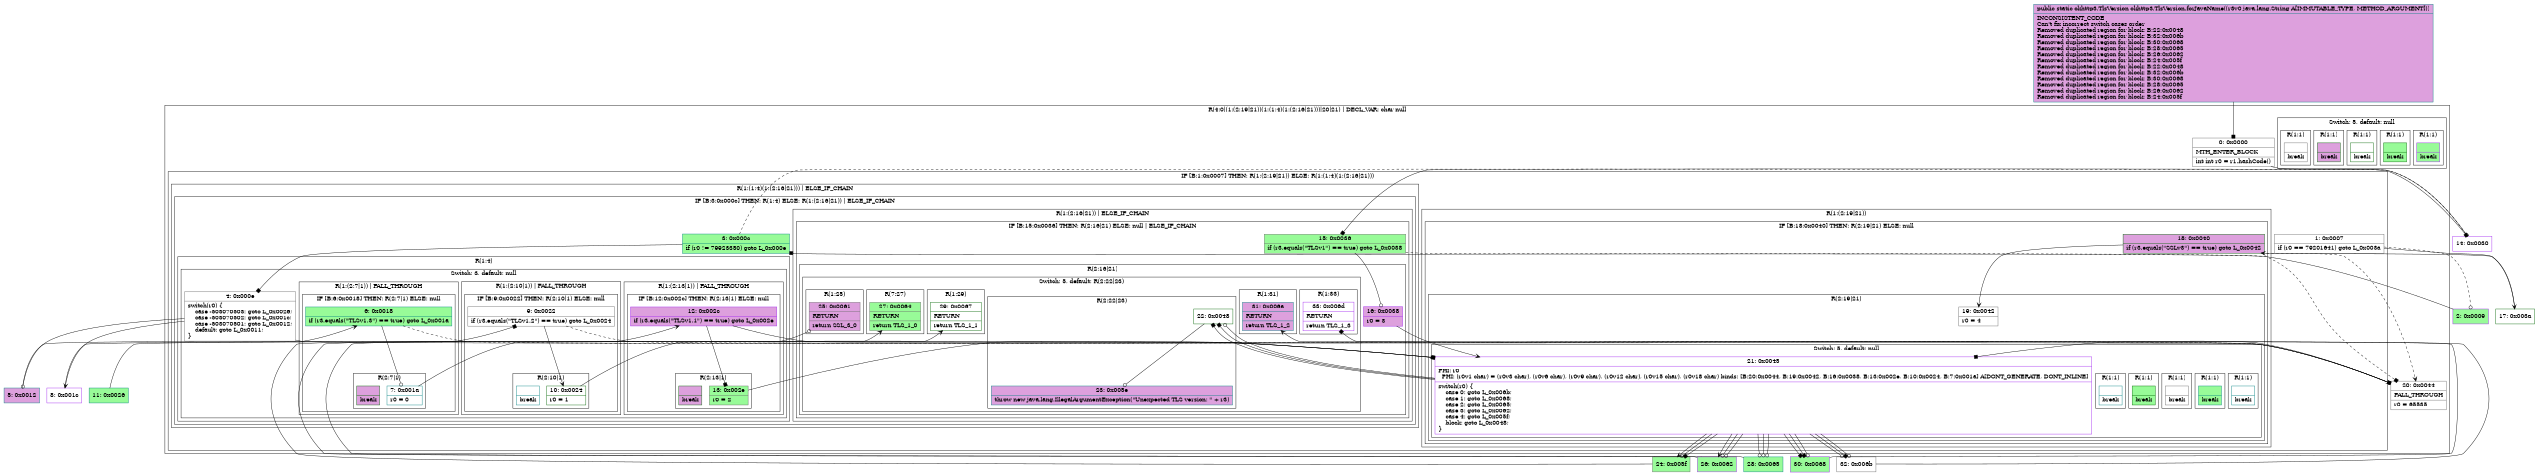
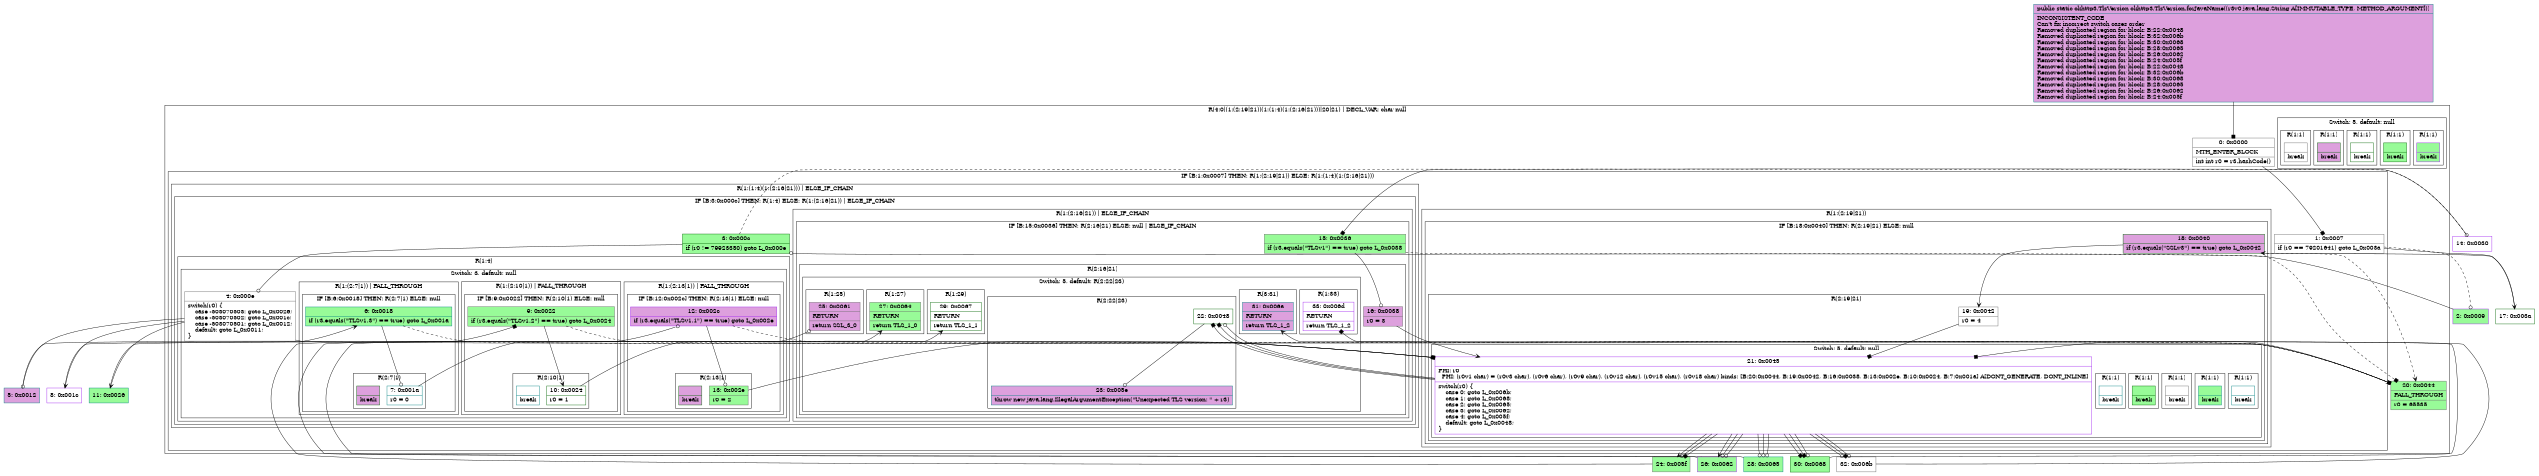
  digraph {
    node [color=gray40 fillcolor=white shape=record style=filled]
    edge [arrowhead=odot]
    n1 [color=teal label="{|break\l}"]
    n2 [color=teal fillcolor=palegreen label="{|break\l}"]
    n3 [label="{|break\l}"]
    n4 [color=darkgreen fillcolor=palegreen label="{|break\l}"]
    n5 [color=teal label="{|break\l}"]
-   n6 [color=purple label="{21\:\ 0x0045|PHI: r0 \l  PHI: (r0v1 char) = (r0v3 char), (r0v6 char), (r0v9 char), (r0v12 char), (r0v15 char), (r0v18 char) binds: [B:20:0x0044, B:19:0x0042, B:16:0x0038, B:13:0x002e, B:10:0x0024, B:7:0x001a] A[DONT_GENERATE, DONT_INLINE]\l|switch(r0) \{\l    case 0: goto L_0x006b;\l    case 1: goto L_0x0068;\l    case 2: goto L_0x0065;\l    case 3: goto L_0x0062;\l    case 4: goto L_0x005f;\l    block: goto L_0x0048;\l\}\l}"]
+   n6 [color=purple label="{21\:\ 0x0045|PHI: r0 \l  PHI: (r0v1 char) = (r0v3 char), (r0v6 char), (r0v9 char), (r0v12 char), (r0v15 char), (r0v18 char) binds: [B:20:0x0044, B:19:0x0042, B:16:0x0038, B:13:0x002e, B:10:0x0024, B:7:0x001a] A[DONT_GENERATE, DONT_INLINE]\l|switch(r0) \{\l    case 0: goto L_0x006b;\l    case 1: goto L_0x0068;\l    case 2: goto L_0x0065;\l    case 3: goto L_0x0062;\l    case 4: goto L_0x005f;\l    default: goto L_0x0048;\l\}\l}"]
    n7 [label="{19\:\ 0x0042|r0 = 4\l}"]
    n8 [color=darkgreen fillcolor=plum label="{18\:\ 0x0040|if (r3.equals(\"SSLv3\") == true) goto L_0x0042\l}"]
    n9 [fillcolor=palegreen label="{13\:\ 0x002e|r0 = 2\l}"]
    n10 [color=darkgreen fillcolor=plum label="{|break\l}"]
    n11 [color=purple fillcolor=plum label="{12\:\ 0x002c|if (r3.equals(\"TLSv1.1\") == true) goto L_0x002e\l}"]
    n12 [color=darkgreen label="{10\:\ 0x0024|r0 = 1\l}"]
    n13 [color=teal label="{|break\l}"]
-   n14 [label="{9\:\ 0x0022|if (r3.equals(\"TLSv1.2\") == true) goto L_0x0024\l}"]
+   n14 [fillcolor=palegreen label="{9\:\ 0x0022|if (r3.equals(\"TLSv1.2\") == true) goto L_0x0024\l}"]
    n15 [color=teal label="{7\:\ 0x001a|r0 = 0\l}"]
    n16 [color=darkgreen fillcolor=plum label="{|break\l}"]
    n17 [color=teal fillcolor=palegreen label="{6\:\ 0x0018|if (r3.equals(\"TLSv1.3\") == true) goto L_0x001a\l}"]
    n18 [label="{4\:\ 0x000e|switch(r0) \{\l    case \-503070503: goto L_0x0026;\l    case \-503070502: goto L_0x001c;\l    case \-503070501: goto L_0x0012;\l    default: goto L_0x0011;\l\}\l}"]
-   n19 [color=purple label="{33\:\ 0x006d|RETURN\l|return TLS_1_3\l}"]
+   n19 [color=purple label="{33\:\ 0x006d|RETURN\l|return TLS_1_2\l}"]
    n20 [color=teal fillcolor=plum label="{31\:\ 0x006a|RETURN\l|return TLS_1_2\l}"]
    n21 [color=darkgreen label="{29\:\ 0x0067|RETURN\l|return TLS_1_1\l}"]
    n22 [fillcolor=palegreen label="{27\:\ 0x0064|RETURN\l|return TLS_1_0\l}"]
    n23 [fillcolor=plum label="{25\:\ 0x0061|RETURN\l|return SSL_3_0\l}"]
    n24 [color=darkgreen label="{22\:\ 0x0048}"]
    n25 [color=teal fillcolor=plum label="{23\:\ 0x005e|throw new java.lang.IllegalArgumentException(\"Unexpected TLS version: \" + r3)\l}"]
-   n26 [color=purple fillcolor=plum label="{16\:\ 0x0038|r0 = 3\l}"]
+   n26 [fillcolor=plum label="{16\:\ 0x0038|r0 = 3\l}"]
    n27 [fillcolor=palegreen label="{15\:\ 0x0036|if (r3.equals(\"TLSv1\") == true) goto L_0x0038\l}"]
-   n28 [color=teal fillcolor=palegreen label="{3\:\ 0x000c|if (r0 != 79923350) goto L_0x000e\l}"]
+   n28 [color=darkgreen fillcolor=palegreen label="{3\:\ 0x000c|if (r0 != 79923350) goto L_0x000e\l}"]
    n29 [label="{1\:\ 0x0007|if (r0 == 79201641) goto L_0x003a\l}"]
    n30 [color=purple fillcolor=palegreen label="{|break\l}"]
    n31 [color=darkgreen fillcolor=palegreen label="{|break\l}"]
    n32 [color=darkgreen label="{|break\l}"]
    n33 [color=darkgreen fillcolor=plum label="{|break\l}"]
    n34 [label="{|break\l}"]
-   n35 [label="{0\:\ 0x0000|MTH_ENTER_BLOCK\l|int int r0 = r1.hashCode()\l}"]
-   n36 [label="{20\:\ 0x0044|FALL_THROUGH\l|r0 = 65535\l}"]
+   n35 [label="{0\:\ 0x0000|MTH_ENTER_BLOCK\l|int int r0 = r3.hashCode()\l}"]
+   n36 [fillcolor=palegreen label="{20\:\ 0x0044|FALL_THROUGH\l|r0 = 65535\l}"]
    n37 [fillcolor=palegreen label="{24\:\ 0x005f}"]
    n38 [color=purple fillcolor=palegreen label="{26\:\ 0x0062}"]
    n39 [color=teal fillcolor=palegreen label="{28\:\ 0x0065}"]
-   n40 [color=purple fillcolor=palegreen label="{30\:\ 0x0068}"]
+   n40 [color=darkgreen fillcolor=palegreen label="{30\:\ 0x0068}"]
    n41 [label="{32\:\ 0x006b}"]
    n42 [color=teal fillcolor=plum label="{5\:\ 0x0012}"]
    n43 [color=purple label="{8\:\ 0x001c}"]
    n44 [color=teal fillcolor=palegreen label="{11\:\ 0x0026}"]
    n45 [color=purple label="{14\:\ 0x0030}"]
    n46 [color=purple fillcolor=palegreen label="{2\:\ 0x0009}"]
    n47 [color=darkgreen label="{17\:\ 0x003a}"]
    n48 [color=teal fillcolor=plum label="{public static okhttp3.TlsVersion okhttp3.TlsVersion.forJavaName((r3v0 java.lang.String A[IMMUTABLE_TYPE, METHOD_ARGUMENT]))  | INCONSISTENT_CODE\lCan't fix incorrect switch cases order\lRemoved duplicated region for block: B:22:0x0048 \lRemoved duplicated region for block: B:32:0x006b \lRemoved duplicated region for block: B:30:0x0068 \lRemoved duplicated region for block: B:28:0x0065 \lRemoved duplicated region for block: B:26:0x0062 \lRemoved duplicated region for block: B:24:0x005f \lRemoved duplicated region for block: B:22:0x0048 \lRemoved duplicated region for block: B:32:0x006b \lRemoved duplicated region for block: B:30:0x0068 \lRemoved duplicated region for block: B:28:0x0065 \lRemoved duplicated region for block: B:26:0x0062 \lRemoved duplicated region for block: B:24:0x005f \l}"]
    subgraph cluster_1 {
      label="R(4:0|(1:(2:19|21))(1:(1:4)(1:(2:16|21)))|20|21) | DECL_VAR: char null\l"
      n35
      n36
      subgraph cluster_2 {
        label="IF [B:1:0x0007] THEN: R(1:(2:19|21)) ELSE: R(1:(1:4)(1:(2:16|21)))"
        n29
        subgraph cluster_3 {
          label="R(1:(2:19|21))"
          subgraph cluster_4 {
            label="IF [B:18:0x0040] THEN: R(2:19|21) ELSE: null"
            n8
            subgraph cluster_5 {
              label="R(2:19|21)"
              n7
              subgraph cluster_6 {
                label="Switch: 5, default: null"
                n6
                subgraph cluster_7 {
                  label="R(1:1)"
                  n1
                }
                subgraph cluster_8 {
                  label="R(1:1)"
                  n2
                }
                subgraph cluster_9 {
                  label="R(1:1)"
                  n3
                }
                subgraph cluster_10 {
                  label="R(1:1)"
                  n4
                }
                subgraph cluster_11 {
                  label="R(1:1)"
                  n5
                }
              }
            }
          }
        }
        subgraph cluster_12 {
          label="R(1:(1:4)(1:(2:16|21))) | ELSE_IF_CHAIN\l"
          subgraph cluster_13 {
            label="IF [B:3:0x000c] THEN: R(1:4) ELSE: R(1:(2:16|21)) | ELSE_IF_CHAIN\l"
            n28
            subgraph cluster_14 {
              label="R(1:4)"
              subgraph cluster_15 {
                label="Switch: 3, default: null"
                n18
                subgraph cluster_16 {
                  label="R(1:(2:13|1)) | FALL_THROUGH\l"
                  subgraph cluster_17 {
                    label="IF [B:12:0x002c] THEN: R(2:13|1) ELSE: null"
                    n11
                    subgraph cluster_18 {
                      label="R(2:13|1)"
                      n9
                      n10
                    }
                  }
                }
                subgraph cluster_19 {
                  label="R(1:(2:10|1)) | FALL_THROUGH\l"
                  subgraph cluster_20 {
                    label="IF [B:9:0x0022] THEN: R(2:10|1) ELSE: null"
                    n14
                    subgraph cluster_21 {
                      label="R(2:10|1)"
                      n12
                      n13
                    }
                  }
                }
                subgraph cluster_22 {
                  label="R(1:(2:7|1)) | FALL_THROUGH\l"
                  subgraph cluster_23 {
                    label="IF [B:6:0x0018] THEN: R(2:7|1) ELSE: null"
                    n17
                    subgraph cluster_24 {
                      label="R(2:7|1)"
                      n15
                      n16
                    }
                  }
                }
              }
            }
            subgraph cluster_25 {
              label="R(1:(2:16|21)) | ELSE_IF_CHAIN\l"
              subgraph cluster_26 {
                label="IF [B:15:0x0036] THEN: R(2:16|21) ELSE: null | ELSE_IF_CHAIN\l"
                n27
                subgraph cluster_27 {
                  label="R(2:16|21)"
                  n26
                  subgraph cluster_28 {
                    label="Switch: 5, default: R(2:22|23)"
                    subgraph cluster_29 {
                      label="R(1:33)"
                      n19
                    }
                    subgraph cluster_30 {
-                     label="R(1:31)"
+                     label="R(3:31)"
                      n20
                    }
                    subgraph cluster_31 {
                      label="R(1:29)"
                      n21
                    }
                    subgraph cluster_32 {
-                     label="R(7:27)"
+                     label="R(1:27)"
                      n22
                    }
                    subgraph cluster_33 {
                      label="R(1:25)"
                      n23
                    }
                    subgraph cluster_34 {
                      label="R(2:22|23)"
                      n24
                      n25
                    }
                  }
                }
              }
            }
          }
        }
      }
      subgraph cluster_35 {
        label="Switch: 5, default: null"
        subgraph cluster_36 {
          label="R(1:1)"
          n30
        }
        subgraph cluster_37 {
          label="R(1:1)"
          n31
        }
        subgraph cluster_38 {
          label="R(1:1)"
          n32
        }
        subgraph cluster_39 {
          label="R(1:1)"
          n33
        }
        subgraph cluster_40 {
          label="R(1:1)"
          n34
        }
      }
    }
    n6 -> n24 [arrowhead=box]
    n6 -> n24 [arrowhead=box]
    n6 -> n24
    n6 -> n37 [arrowhead=vee]
    n6 -> n37
    n6 -> n37 [arrowhead=box]
    n6 -> n38 [arrowhead=vee]
    n6 -> n38
    n6 -> n38
    n6 -> n39
    n6 -> n39
    n6 -> n39
    n6 -> n40 [arrowhead=box]
    n6 -> n40 [arrowhead=box]
    n6 -> n40
    n6 -> n41
    n6 -> n41 [arrowhead=box]
    n6 -> n41
+   n7 -> n6 [arrowhead=box]
    n8 -> n7 [arrowhead=vee]
    n8 -> n36 [arrowhead=vee style=dashed]
    n9 -> n6 [arrowhead=""]
-   n11 -> n9 [arrowhead=box]
-   n11 -> n36 [style=solid]
+   n11 -> n9
+   n11 -> n36 [style=dashed]
    n12 -> n6 [arrowhead=box]
    n14 -> n12 [arrowhead=vee]
    n14 -> n36 [arrowhead=box style=dashed]
    n15 -> n6 [arrowhead=box]
    n17 -> n15
    n17 -> n36 [style=dashed]
    n18 -> n36 [arrowhead=vee]
    n18 -> n42
    n18 -> n43 [arrowhead=vee]
+   n18 -> n44 [arrowhead=vee]
    n24 -> n25
    n26 -> n6 [arrowhead=vee]
    n27 -> n26
    n27 -> n36 [arrowhead=box style=dashed]
-   n28 -> n18 [arrowhead=box]
+   n28 -> n18
    n28 -> n45 [style=dashed]
    n29 -> n46 [style=dashed]
    n29 -> n47 [arrowhead=vee]
-   n35 -> n45 [arrowhead=box]
+   n35 -> n29 [arrowhead=box]
    n36 -> n6 [arrowhead=box]
    n37 -> n23
    n38 -> n22 [arrowhead=vee]
    n39 -> n21 [arrowhead=vee]
    n40 -> n20 [arrowhead=vee]
    n41 -> n19 [arrowhead=box]
    n42 -> n17 [arrowhead=vee]
    n43 -> n14 [arrowhead=box]
-   n44 -> n11 [arrowhead=vee]
+   n44 -> n11
    n45 -> n27 [arrowhead=box]
-   n46 -> n28 [arrowhead=box]
+   n46 -> n28
    n47 -> n8 [arrowhead=vee]
    n48 -> n35 [arrowhead=box]
  }
